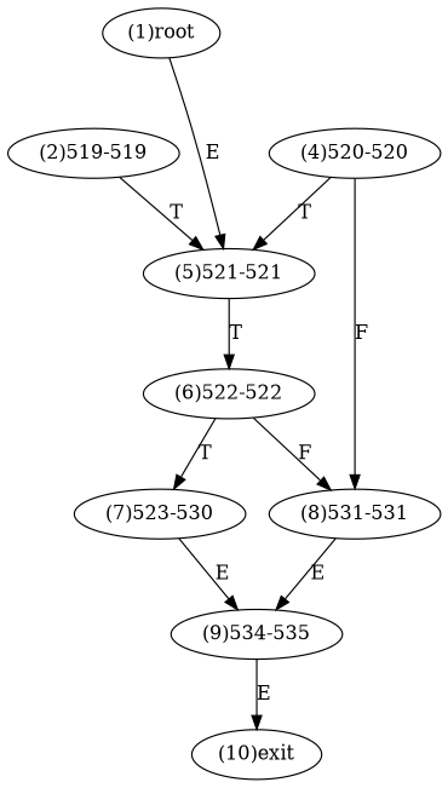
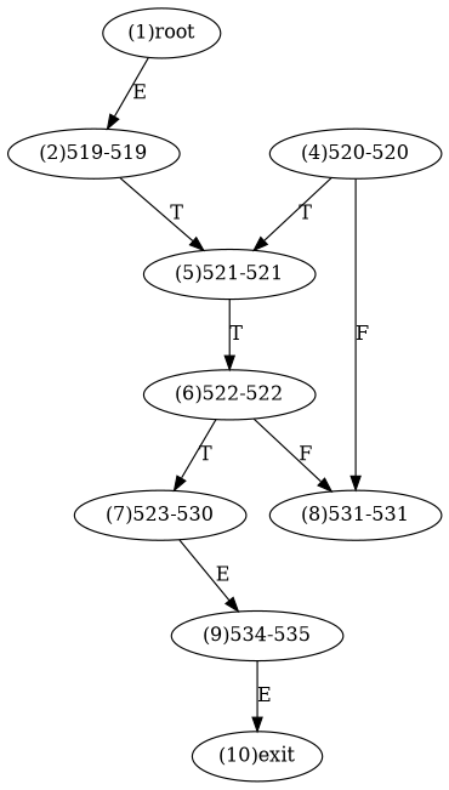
  digraph {
    n1 [label="(1)root"]
    n2 [label="(2)519-519"]
    n3 [label="(5)521-521"]
    n4 [label="(6)522-522"]
    n5 [label="(4)520-520"]
    n6 [label="(8)531-531"]
    n7 [label="(9)534-535"]
    n8 [label="(7)523-530"]
    n9 [label="(10)exit"]
-   n1 -> n3 [label=E]
+   n1 -> n2 [label=E]
    n2 -> n3 [label=T]
    n3 -> n4 [label=T]
    n4 -> n6 [label=F]
    n4 -> n8 [label=T]
    n5 -> n3 [label=T]
    n5 -> n6 [label=F]
-   n6 -> n7 [label=E]
    n7 -> n9 [label=E]
    n8 -> n7 [label=E]
  }
